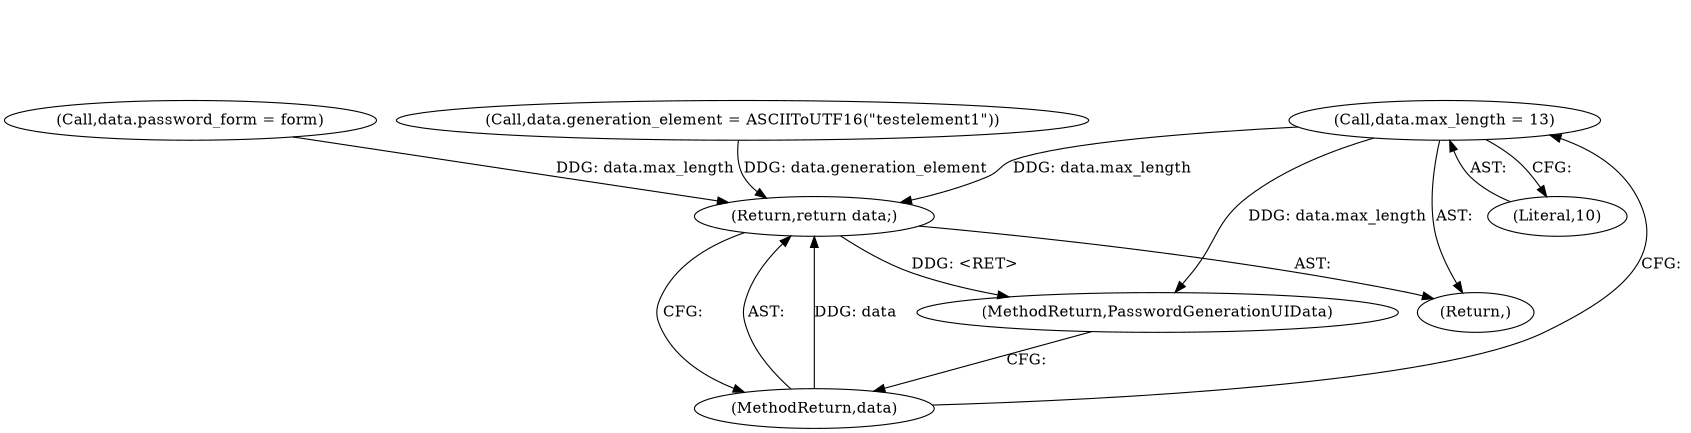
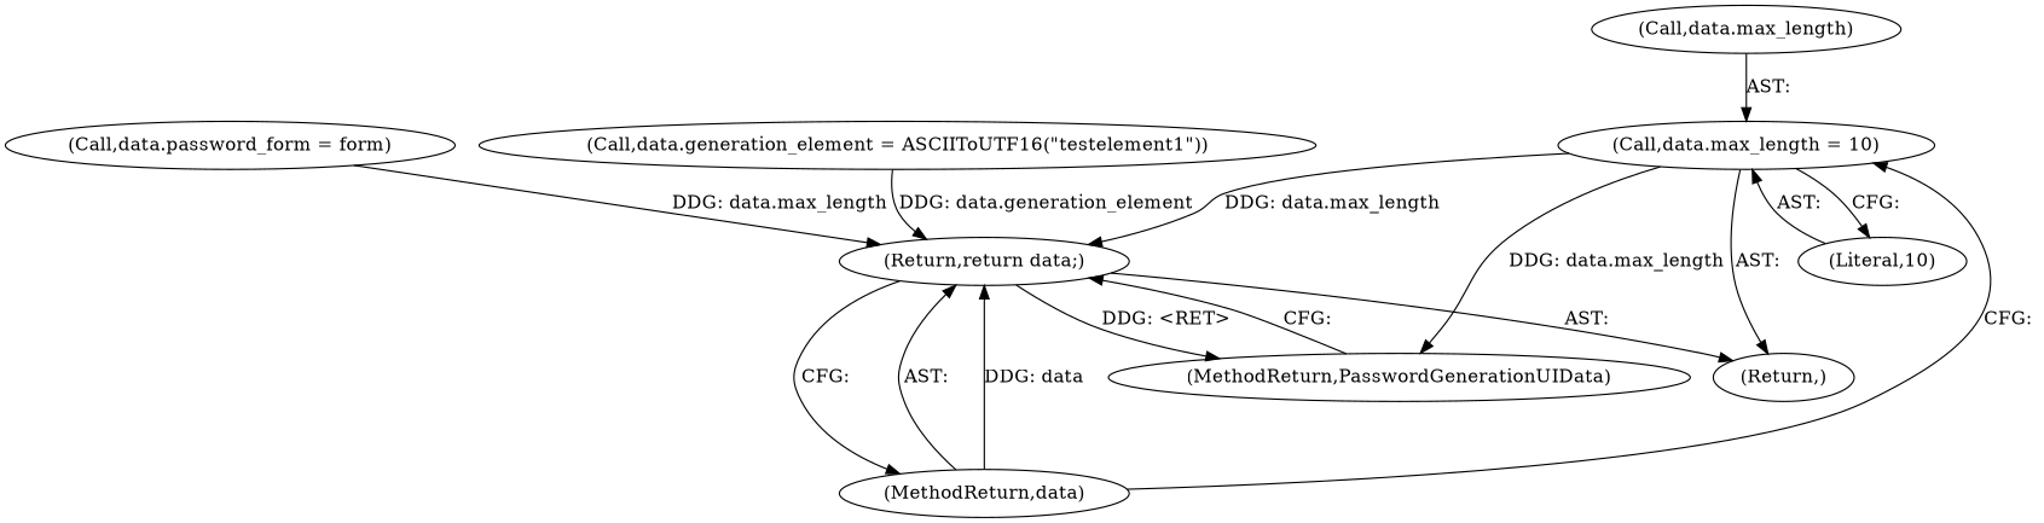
  digraph {
-   n1 [label="(Call,data.max_length = 13)"]
+   n1 [label="(Call,data.max_length = 10)"]
    n2 [label="(Return,return data;)"]
    n3 [label="(MethodReturn,PasswordGenerationUIData)"]
    n4 [label="(Literal,10)"]
    n5 [label="(Return,)"]
    n6 [label="(MethodReturn,data)"]
+   n7 [label="(Call,data.max_length)"]
    n8 [label="(Call,data.password_form = form)"]
    n9 [label="(Call,data.generation_element = ASCIIToUTF16(\"testelement1\"))"]
    n1 -> n2 [label="DDG: data.max_length"]
    n1 -> n3 [label="DDG: data.max_length"]
    n1 -> n4 [label="CFG: "]
    n1 -> n5 [label="AST: "]
    n2 -> n3 [label="DDG: <RET>"]
    n2 -> n5 [label="AST: "]
    n2 -> n6 [label="CFG: "]
-   n3 -> n6 [label="CFG: "]
+   n3 -> n2 [label="CFG: "]
    n4 -> n1 [label="AST: "]
    n6 -> n1 [label="CFG: "]
    n6 -> n2 [label="AST: "]
    n6 -> n2 [label="DDG: data"]
+   n7 -> n1 [label="AST: "]
    n8 -> n2 [label="DDG: data.max_length"]
    n9 -> n2 [label="DDG: data.generation_element"]
  }
